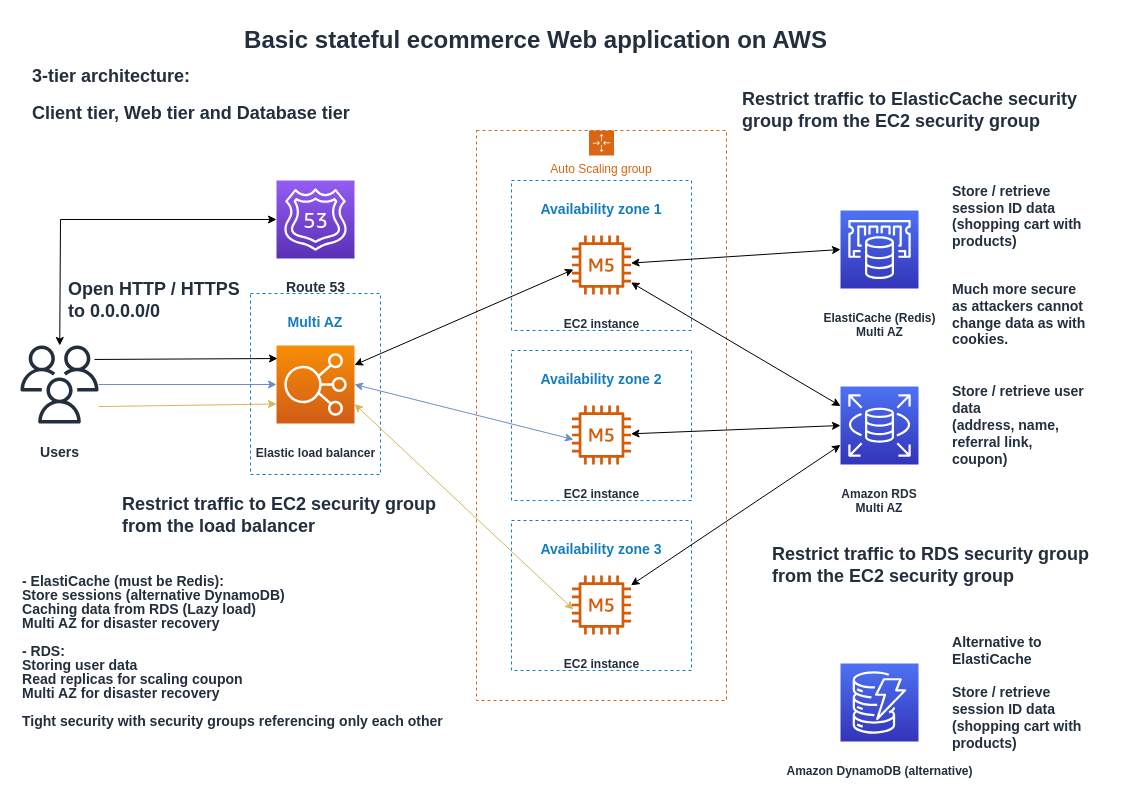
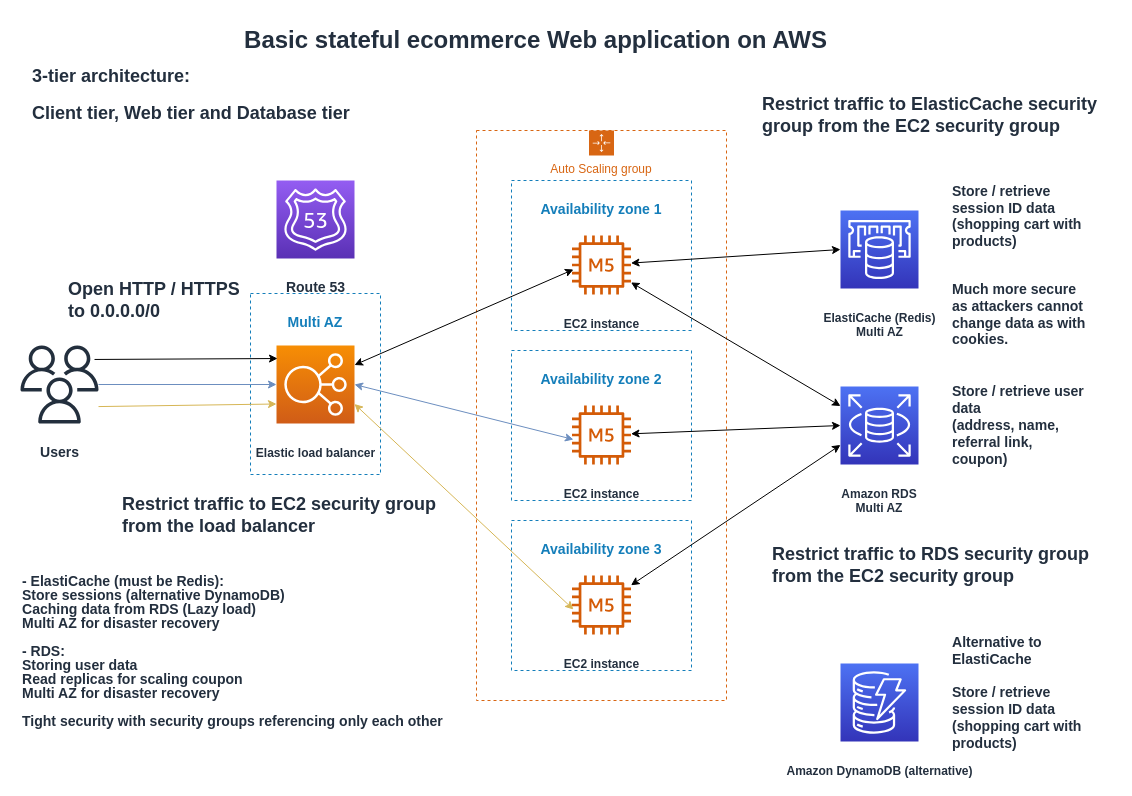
  <mxCell id="0" />
  <mxCell id="1" parent="0" />
  <mxCell id="2" value="&lt;h3&gt;Users&lt;/h3&gt;" style="sketch=0;outlineConnect=0;fontColor=#232F3E;gradientColor=none;fillColor=#232F3D;strokeColor=none;dashed=0;verticalLabelPosition=bottom;verticalAlign=top;align=center;html=1;fontSize=12;fontStyle=0;aspect=fixed;pointerEvents=1;shape=mxgraph.aws4.users;" vertex="1" parent="1"><mxGeometry x="20" y="345" width="78" height="78" as="geometry" /></mxCell>
  <mxCell id="3" value="&lt;h3&gt;Route 53&lt;/h3&gt;" style="sketch=0;points=[[0,0,0],[0.25,0,0],[0.5,0,0],[0.75,0,0],[1,0,0],[0,1,0],[0.25,1,0],[0.5,1,0],[0.75,1,0],[1,1,0],[0,0.25,0],[0,0.5,0],[0,0.75,0],[1,0.25,0],[1,0.5,0],[1,0.75,0]];outlineConnect=0;fontColor=#232F3E;gradientColor=#945DF2;gradientDirection=north;fillColor=#5A30B5;strokeColor=#ffffff;dashed=0;verticalLabelPosition=bottom;verticalAlign=top;align=center;html=1;fontSize=12;fontStyle=0;aspect=fixed;shape=mxgraph.aws4.resourceIcon;resIcon=mxgraph.aws4.route_53;" vertex="1" parent="1"><mxGeometry x="276" y="180" width="78" height="78" as="geometry" /></mxCell>
  <mxCell id="4" value="&lt;h3&gt;Multi AZ&lt;br&gt;&lt;/h3&gt;" style="fillColor=none;strokeColor=#147EBA;dashed=1;verticalAlign=top;fontStyle=0;fontColor=#147EBA;whiteSpace=wrap;html=1;" vertex="1" parent="1"><mxGeometry x="250" y="293" width="130" height="181" as="geometry" /></mxCell>
  <mxCell id="5" value="&lt;h4&gt;Elastic load balancer&lt;br&gt;&lt;/h4&gt;" style="sketch=0;points=[[0,0,0],[0.25,0,0],[0.5,0,0],[0.75,0,0],[1,0,0],[0,1,0],[0.25,1,0],[0.5,1,0],[0.75,1,0],[1,1,0],[0,0.25,0],[0,0.5,0],[0,0.75,0],[1,0.25,0],[1,0.5,0],[1,0.75,0]];outlineConnect=0;fontColor=#232F3E;gradientColor=#F78E04;gradientDirection=north;fillColor=#D05C17;strokeColor=#ffffff;dashed=0;verticalLabelPosition=bottom;verticalAlign=top;align=center;html=1;fontSize=12;fontStyle=0;aspect=fixed;shape=mxgraph.aws4.resourceIcon;resIcon=mxgraph.aws4.elastic_load_balancing;" vertex="1" parent="1"><mxGeometry x="276" y="345" width="78" height="78" as="geometry" /></mxCell>
  <mxCell id="6" value="Auto Scaling group" style="points=[[0,0],[0.25,0],[0.5,0],[0.75,0],[1,0],[1,0.25],[1,0.5],[1,0.75],[1,1],[0.75,1],[0.5,1],[0.25,1],[0,1],[0,0.75],[0,0.5],[0,0.25]];outlineConnect=0;gradientColor=none;html=1;whiteSpace=wrap;fontSize=12;fontStyle=0;container=1;pointerEvents=0;collapsible=0;recursiveResize=0;shape=mxgraph.aws4.groupCenter;grIcon=mxgraph.aws4.group_auto_scaling_group;grStroke=1;strokeColor=#D86613;fillColor=none;verticalAlign=top;align=center;fontColor=#D86613;dashed=1;spacingTop=25;" vertex="1" parent="1"><mxGeometry x="476" y="130" width="250" height="570" as="geometry" /></mxCell>
  <mxCell id="7" value="&lt;h3&gt;Availability zone 1&lt;/h3&gt;" style="fillColor=none;strokeColor=#147EBA;dashed=1;verticalAlign=top;fontStyle=0;fontColor=#147EBA;whiteSpace=wrap;html=1;" vertex="1" parent="6"><mxGeometry x="35" y="50" width="180" height="150" as="geometry" /></mxCell>
  <mxCell id="8" value="&lt;h4&gt;EC2 instance&lt;/h4&gt;" style="sketch=0;outlineConnect=0;fontColor=#232F3E;gradientColor=none;fillColor=#D45B07;strokeColor=none;dashed=0;verticalLabelPosition=bottom;verticalAlign=top;align=center;html=1;fontSize=12;fontStyle=0;aspect=fixed;pointerEvents=1;shape=mxgraph.aws4.m5_instance;fontFamily=Helvetica;" vertex="1" parent="6"><mxGeometry x="95.5" y="105" width="59" height="59" as="geometry" /></mxCell>
  <mxCell id="9" value="&lt;h3&gt;Availability zone 2&lt;br&gt;&lt;/h3&gt;" style="fillColor=none;strokeColor=#147EBA;dashed=1;verticalAlign=top;fontStyle=0;fontColor=#147EBA;whiteSpace=wrap;html=1;" vertex="1" parent="6"><mxGeometry x="35" y="220" width="180" height="150" as="geometry" /></mxCell>
  <mxCell id="10" value="&lt;h4&gt;EC2 instance&lt;br&gt;&lt;/h4&gt;" style="sketch=0;outlineConnect=0;fontColor=#232F3E;gradientColor=none;fillColor=#D45B07;strokeColor=none;dashed=0;verticalLabelPosition=bottom;verticalAlign=top;align=center;html=1;fontSize=12;fontStyle=0;aspect=fixed;pointerEvents=1;shape=mxgraph.aws4.m5_instance;fontFamily=Helvetica;" vertex="1" parent="6"><mxGeometry x="95.5" y="275" width="59" height="59" as="geometry" /></mxCell>
  <mxCell id="11" value="&lt;h3&gt;Availability zone 3&lt;br&gt;&lt;/h3&gt;" style="fillColor=none;strokeColor=#147EBA;dashed=1;verticalAlign=top;fontStyle=0;fontColor=#147EBA;whiteSpace=wrap;html=1;" vertex="1" parent="6"><mxGeometry x="35" y="390" width="180" height="150" as="geometry" /></mxCell>
  <mxCell id="12" value="&lt;h4&gt;EC2 instance&lt;br&gt;&lt;/h4&gt;" style="sketch=0;outlineConnect=0;fontColor=#232F3E;gradientColor=none;fillColor=#D45B07;strokeColor=none;dashed=0;verticalLabelPosition=bottom;verticalAlign=top;align=center;html=1;fontSize=12;fontStyle=0;aspect=fixed;pointerEvents=1;shape=mxgraph.aws4.m5_instance;fontFamily=Helvetica;" vertex="1" parent="6"><mxGeometry x="95.5" y="445" width="59" height="59" as="geometry" /></mxCell>
  <mxCell id="13" value="" style="endArrow=classic;startArrow=classic;html=1;rounded=0;fontFamily=Helvetica;fontSize=12;fontColor=#232F3E;exitX=1;exitY=0.25;exitDx=0;exitDy=0;exitPerimeter=0;entryX=0.025;entryY=0.576;entryDx=0;entryDy=0;entryPerimeter=0;" edge="1" parent="1" source="5" target="8"><mxGeometry width="50" height="50" relative="1" as="geometry"><mxPoint x="526" y="380" as="sourcePoint" /><mxPoint x="576" y="330" as="targetPoint" /></mxGeometry></mxCell>
  <mxCell id="14" value="" style="endArrow=classic;startArrow=classic;html=1;rounded=0;fontFamily=Helvetica;fontSize=12;fontColor=#232F3E;exitX=1;exitY=0.5;exitDx=0;exitDy=0;exitPerimeter=0;entryX=0.025;entryY=0.576;entryDx=0;entryDy=0;entryPerimeter=0;fillColor=#dae8fc;strokeColor=#6c8ebf;" edge="1" parent="1" target="10" source="5"><mxGeometry width="50" height="50" relative="1" as="geometry"><mxPoint x="354" y="535" as="sourcePoint" /><mxPoint x="576" y="500" as="targetPoint" /></mxGeometry></mxCell>
  <mxCell id="15" value="" style="endArrow=classic;startArrow=classic;html=1;rounded=0;fontFamily=Helvetica;fontSize=12;fontColor=#232F3E;exitX=1;exitY=0.75;exitDx=0;exitDy=0;exitPerimeter=0;entryX=0.025;entryY=0.576;entryDx=0;entryDy=0;entryPerimeter=0;fillColor=#fff2cc;strokeColor=#d6b656;" edge="1" parent="1" target="12" source="5"><mxGeometry width="50" height="50" relative="1" as="geometry"><mxPoint x="354" y="705" as="sourcePoint" /><mxPoint x="576" y="670" as="targetPoint" /></mxGeometry></mxCell>
- <mxCell id="16" value="" style="endArrow=classic;startArrow=classic;html=1;rounded=0;fontFamily=Helvetica;fontSize=12;fontColor=#232F3E;entryX=0;entryY=0.5;entryDx=0;entryDy=0;entryPerimeter=0;" edge="1" parent="1" source="2" target="3"><mxGeometry width="50" height="50" relative="1" as="geometry"><mxPoint x="48" y="270" as="sourcePoint" /><mxPoint x="98" y="220" as="targetPoint" /><Array as="points"><mxPoint x="60" y="219" /></Array></mxGeometry></mxCell>
  <mxCell id="17" value="" style="endArrow=classic;html=1;rounded=0;fontFamily=Helvetica;fontSize=12;fontColor=#232F3E;entryX=0.013;entryY=0.167;entryDx=0;entryDy=0;entryPerimeter=0;exitX=0.949;exitY=0.179;exitDx=0;exitDy=0;exitPerimeter=0;" edge="1" parent="1" source="2" target="5"><mxGeometry width="50" height="50" relative="1" as="geometry"><mxPoint x="110" y="370" as="sourcePoint" /><mxPoint x="160" y="320" as="targetPoint" /></mxGeometry></mxCell>
  <mxCell id="18" value="" style="endArrow=classic;html=1;rounded=0;fontFamily=Helvetica;fontSize=12;fontColor=#232F3E;entryX=0;entryY=0.5;entryDx=0;entryDy=0;entryPerimeter=0;fillColor=#dae8fc;strokeColor=#6c8ebf;" edge="1" parent="1" source="2" target="5"><mxGeometry width="50" height="50" relative="1" as="geometry"><mxPoint x="104" y="369" as="sourcePoint" /><mxPoint x="257" y="368" as="targetPoint" /></mxGeometry></mxCell>
  <mxCell id="19" value="" style="endArrow=classic;html=1;rounded=0;fontFamily=Helvetica;fontSize=12;fontColor=#232F3E;entryX=0;entryY=0.75;entryDx=0;entryDy=0;entryPerimeter=0;fillColor=#fff2cc;strokeColor=#d6b656;" edge="1" parent="1" target="5"><mxGeometry width="50" height="50" relative="1" as="geometry"><mxPoint x="98" y="406.067" as="sourcePoint" /><mxPoint x="246" y="421.5" as="targetPoint" /></mxGeometry></mxCell>
  <mxCell id="20" value="&lt;h4&gt;ElastiCache (Redis)&lt;br&gt;Multi AZ&lt;br&gt;&lt;/h4&gt;" style="sketch=0;points=[[0,0,0],[0.25,0,0],[0.5,0,0],[0.75,0,0],[1,0,0],[0,1,0],[0.25,1,0],[0.5,1,0],[0.75,1,0],[1,1,0],[0,0.25,0],[0,0.5,0],[0,0.75,0],[1,0.25,0],[1,0.5,0],[1,0.75,0]];outlineConnect=0;fontColor=#232F3E;gradientColor=#4D72F3;gradientDirection=north;fillColor=#3334B9;strokeColor=#ffffff;dashed=0;verticalLabelPosition=bottom;verticalAlign=top;align=center;html=1;fontSize=12;fontStyle=0;aspect=fixed;shape=mxgraph.aws4.resourceIcon;resIcon=mxgraph.aws4.elasticache;pointerEvents=1;fontFamily=Helvetica;" vertex="1" parent="1"><mxGeometry x="840" y="210" width="78" height="78" as="geometry" /></mxCell>
  <mxCell id="21" value="&lt;h4&gt;Amazon DynamoDB (alternative)&lt;br&gt;&lt;/h4&gt;" style="sketch=0;points=[[0,0,0],[0.25,0,0],[0.5,0,0],[0.75,0,0],[1,0,0],[0,1,0],[0.25,1,0],[0.5,1,0],[0.75,1,0],[1,1,0],[0,0.25,0],[0,0.5,0],[0,0.75,0],[1,0.25,0],[1,0.5,0],[1,0.75,0]];outlineConnect=0;fontColor=#232F3E;gradientColor=#4D72F3;gradientDirection=north;fillColor=#3334B9;strokeColor=#ffffff;dashed=0;verticalLabelPosition=bottom;verticalAlign=top;align=center;html=1;fontSize=12;fontStyle=0;aspect=fixed;shape=mxgraph.aws4.resourceIcon;resIcon=mxgraph.aws4.dynamodb;pointerEvents=1;fontFamily=Helvetica;" vertex="1" parent="1"><mxGeometry x="840" y="663" width="78" height="78" as="geometry" /></mxCell>
  <mxCell id="22" value="&lt;h4&gt;Amazon RDS Multi AZ&lt;br&gt;&lt;/h4&gt;" style="sketch=0;points=[[0,0,0],[0.25,0,0],[0.5,0,0],[0.75,0,0],[1,0,0],[0,1,0],[0.25,1,0],[0.5,1,0],[0.75,1,0],[1,1,0],[0,0.25,0],[0,0.5,0],[0,0.75,0],[1,0.25,0],[1,0.5,0],[1,0.75,0]];outlineConnect=0;fontColor=#232F3E;gradientColor=#4D72F3;gradientDirection=north;fillColor=#3334B9;strokeColor=#ffffff;dashed=0;verticalLabelPosition=bottom;verticalAlign=top;align=center;html=1;fontSize=12;fontStyle=0;aspect=fixed;shape=mxgraph.aws4.resourceIcon;resIcon=mxgraph.aws4.rds;pointerEvents=1;fontFamily=Helvetica;whiteSpace=wrap;" vertex="1" parent="1"><mxGeometry x="840" y="386" width="78" height="78" as="geometry" /></mxCell>
  <mxCell id="23" value="" style="endArrow=classic;startArrow=classic;html=1;rounded=0;fontFamily=Helvetica;fontSize=12;fontColor=#232F3E;entryX=0;entryY=0.5;entryDx=0;entryDy=0;entryPerimeter=0;" edge="1" parent="1" source="8" target="20"><mxGeometry width="50" height="50" relative="1" as="geometry"><mxPoint x="520" y="410" as="sourcePoint" /><mxPoint x="740" y="300" as="targetPoint" /></mxGeometry></mxCell>
  <mxCell id="24" value="" style="endArrow=classic;startArrow=classic;html=1;rounded=0;fontFamily=Helvetica;fontSize=12;fontColor=#232F3E;exitX=0;exitY=0.5;exitDx=0;exitDy=0;exitPerimeter=0;" edge="1" parent="1" source="22" target="10"><mxGeometry width="50" height="50" relative="1" as="geometry"><mxPoint x="520" y="410" as="sourcePoint" /><mxPoint x="570" y="360" as="targetPoint" /></mxGeometry></mxCell>
  <mxCell id="25" value="&lt;h2 align=&quot;left&quot;&gt;Open HTTP / HTTPS&lt;br&gt;to 0.0.0.0/0&lt;br&gt;&lt;/h2&gt;" style="text;html=1;strokeColor=none;fillColor=none;align=left;verticalAlign=middle;whiteSpace=wrap;rounded=0;fontSize=12;fontFamily=Helvetica;fontColor=#232F3E;" vertex="1" parent="1"><mxGeometry x="66" y="280" width="180" height="40" as="geometry" /></mxCell>
  <mxCell id="26" value="&lt;h1&gt;Basic stateful ecommerce Web application on AWS&lt;/h1&gt;" style="text;strokeColor=none;fillColor=none;html=1;fontSize=12;fontStyle=1;verticalAlign=middle;align=center;fontFamily=Helvetica;fontColor=#232F3E;" vertex="1" parent="1"><mxGeometry x="190" y="20" width="690" height="40" as="geometry" /></mxCell>
  <mxCell id="27" value="&lt;h2 align=&quot;left&quot;&gt;Restrict traffic to EC2 security group from the load balancer&lt;br&gt;&lt;/h2&gt;" style="text;html=1;strokeColor=none;fillColor=none;align=left;verticalAlign=middle;whiteSpace=wrap;rounded=0;fontSize=12;fontFamily=Helvetica;fontColor=#232F3E;" vertex="1" parent="1"><mxGeometry x="120" y="500" width="340" height="30" as="geometry" /></mxCell>
- <mxCell id="28" value="&lt;h2 align=&quot;left&quot;&gt;Restrict traffic to ElasticCache security group from the EC2 security group&lt;br&gt;&lt;/h2&gt;" style="text;html=1;strokeColor=none;fillColor=none;align=left;verticalAlign=middle;whiteSpace=wrap;rounded=0;fontSize=12;fontFamily=Helvetica;fontColor=#232F3E;" vertex="1" parent="1"><mxGeometry x="740" y="95" width="340" height="30" as="geometry" /></mxCell>
+ <mxCell id="28" value="&lt;h2 align=&quot;left&quot;&gt;Restrict traffic to ElasticCache security group from the EC2 security group&lt;br&gt;&lt;/h2&gt;" style="text;html=1;strokeColor=none;fillColor=none;align=left;verticalAlign=middle;whiteSpace=wrap;rounded=0;fontSize=12;fontFamily=Helvetica;fontColor=#232F3E;" vertex="1" parent="1"><mxGeometry x="760" y="100" width="340" height="30" as="geometry" /></mxCell>
  <mxCell id="29" value="&lt;h2 align=&quot;left&quot;&gt;Restrict traffic to RDS security group from the EC2 security group&lt;br&gt;&lt;/h2&gt;" style="text;html=1;strokeColor=none;fillColor=none;align=left;verticalAlign=middle;whiteSpace=wrap;rounded=0;fontSize=12;fontFamily=Helvetica;fontColor=#232F3E;" vertex="1" parent="1"><mxGeometry x="770" y="550" width="340" height="30" as="geometry" /></mxCell>
  <mxCell id="30" value="&lt;h2&gt;3-tier architecture:&lt;/h2&gt;&lt;h2&gt;Client tier, Web tier and Database tier&lt;/h2&gt;" style="text;html=1;strokeColor=none;fillColor=none;align=left;verticalAlign=middle;whiteSpace=wrap;rounded=0;fontSize=12;fontFamily=Helvetica;fontColor=#232F3E;" vertex="1" parent="1"><mxGeometry x="30" y="80" width="420" height="30" as="geometry" /></mxCell>
  <mxCell id="31" value="&lt;h3&gt;Store / retrieve session ID data (shopping cart with products)&lt;/h3&gt;&lt;h3&gt;&lt;br&gt;Much more secure as attackers cannot change data as with cookies.&lt;/h3&gt;" style="text;html=1;strokeColor=none;fillColor=none;align=left;verticalAlign=middle;whiteSpace=wrap;rounded=0;fontSize=12;fontFamily=Helvetica;fontColor=#232F3E;" vertex="1" parent="1"><mxGeometry x="950" y="250" width="140" height="30" as="geometry" /></mxCell>
  <mxCell id="32" value="&lt;br&gt;&lt;h3&gt;Alternative to ElastiCache&lt;br&gt;&lt;br&gt;Store / retrieve session ID data (shopping cart with products)&lt;/h3&gt;" style="text;html=1;strokeColor=none;fillColor=none;align=left;verticalAlign=middle;whiteSpace=wrap;rounded=0;fontSize=12;fontFamily=Helvetica;fontColor=#232F3E;" vertex="1" parent="1"><mxGeometry x="950" y="620" width="140" height="130" as="geometry" /></mxCell>
  <mxCell id="33" value="&lt;h3&gt;Store / retrieve user data&lt;br&gt;(address, name, referral link, coupon)&lt;br&gt;&lt;/h3&gt;" style="text;html=1;strokeColor=none;fillColor=none;align=left;verticalAlign=middle;whiteSpace=wrap;rounded=0;fontSize=12;fontFamily=Helvetica;fontColor=#232F3E;" vertex="1" parent="1"><mxGeometry x="950" y="410" width="140" height="30" as="geometry" /></mxCell>
  <mxCell id="34" value="" style="endArrow=classic;startArrow=classic;html=1;rounded=0;fontFamily=Helvetica;fontSize=12;fontColor=#232F3E;entryX=0;entryY=0.25;entryDx=0;entryDy=0;entryPerimeter=0;" edge="1" parent="1" source="8" target="22"><mxGeometry width="50" height="50" relative="1" as="geometry"><mxPoint x="720" y="440" as="sourcePoint" /><mxPoint x="770" y="390" as="targetPoint" /></mxGeometry></mxCell>
  <mxCell id="35" value="" style="endArrow=classic;startArrow=classic;html=1;rounded=0;fontFamily=Helvetica;fontSize=12;fontColor=#232F3E;entryX=0;entryY=0.75;entryDx=0;entryDy=0;entryPerimeter=0;" edge="1" parent="1" source="12" target="22"><mxGeometry width="50" height="50" relative="1" as="geometry"><mxPoint x="720" y="440" as="sourcePoint" /><mxPoint x="770" y="390" as="targetPoint" /></mxGeometry></mxCell>
  <mxCell id="36" value="&lt;div style=&quot;line-height: 0%;&quot;&gt;&lt;h3 style=&quot;line-height: 0%;&quot;&gt;- ElastiCache (must be Redis):&lt;/h3&gt;&lt;/div&gt;&lt;div style=&quot;line-height: 0%;&quot;&gt;&lt;h3 style=&quot;line-height: 0%;&quot;&gt;Store sessions (alternative DynamoDB)&lt;/h3&gt;&lt;/div&gt;&lt;div style=&quot;line-height: 0%;&quot;&gt;&lt;h3 style=&quot;line-height: 0%;&quot;&gt;Caching data from RDS (Lazy load)&lt;/h3&gt;&lt;/div&gt;&lt;div style=&quot;line-height: 0%;&quot;&gt;&lt;h3 style=&quot;line-height: 0%;&quot;&gt;Multi AZ for disaster recovery&lt;/h3&gt;&lt;/div&gt;&lt;div style=&quot;line-height: 0%;&quot;&gt;&lt;h3 style=&quot;line-height: 0%;&quot;&gt;&lt;br&gt;&lt;/h3&gt;&lt;/div&gt;&lt;div style=&quot;line-height: 0%;&quot;&gt;&lt;h3 style=&quot;line-height: 0%;&quot;&gt;- RDS:&lt;/h3&gt;&lt;/div&gt;&lt;div style=&quot;line-height: 0%;&quot;&gt;&lt;h3 style=&quot;line-height: 0%;&quot;&gt;Storing user data&lt;/h3&gt;&lt;/div&gt;&lt;div style=&quot;line-height: 0%;&quot;&gt;&lt;h3 style=&quot;line-height: 0%;&quot;&gt;Read replicas for scaling coupon&lt;/h3&gt;&lt;/div&gt;&lt;div style=&quot;line-height: 0%;&quot;&gt;&lt;h3 style=&quot;line-height: 0%;&quot;&gt;Multi AZ for disaster recovery&lt;/h3&gt;&lt;/div&gt;&lt;div style=&quot;line-height: 0%;&quot;&gt;&lt;h3 style=&quot;line-height: 0%;&quot;&gt;&lt;br&gt;&lt;/h3&gt;&lt;/div&gt;&lt;div style=&quot;line-height: 0%;&quot;&gt;&lt;h3&gt;Tight security with security groups referencing only each other&lt;/h3&gt;&lt;/div&gt;" style="text;html=1;strokeColor=none;fillColor=none;align=left;verticalAlign=top;whiteSpace=wrap;rounded=0;fontSize=12;fontFamily=Helvetica;fontColor=#232F3E;" vertex="1" parent="1"><mxGeometry x="20" y="560" width="460" height="200" as="geometry" /></mxCell>
